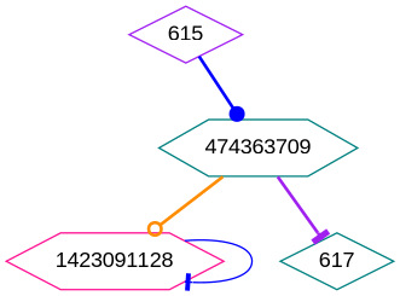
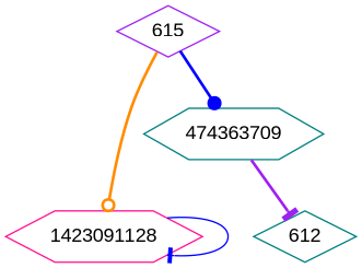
  digraph {
    fontname="Liberation Sans"
    node [color=teal fontname="Liberation Sans" shape=diamond]
    edge [arrowhead=tee color=blue fontname="Liberation Sans" style=bold]
    615 [color=purple]
    474363709 [shape=hexagon]
    1423091128 [color=deeppink shape=hexagon]
-   617
+   617 [label=612]
    615 -> 474363709 [arrowhead=dot]
-   474363709 -> 1423091128 [arrowhead=odot color=darkorange]
+   615 -> 1423091128 [arrowhead=odot color=darkorange]
    474363709 -> 617 [color=purple]
    1423091128 -> 1423091128 [style=solid]
  }
